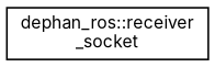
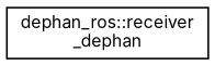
  digraph {
    rankdir=TB
    fontname=Inter
-   n1 [color=black fillcolor=white fontname=Inter fontsize=10 height=0.2 label="dephan_ros::receiver\l_socket" shape=record style=filled width=0.4]
+   n1 [color=black fillcolor=white fontname=Inter fontsize=10 height=0.2 label="dephan_ros::receiver\l_dephan" shape=record style=filled width=0.4]
  }
